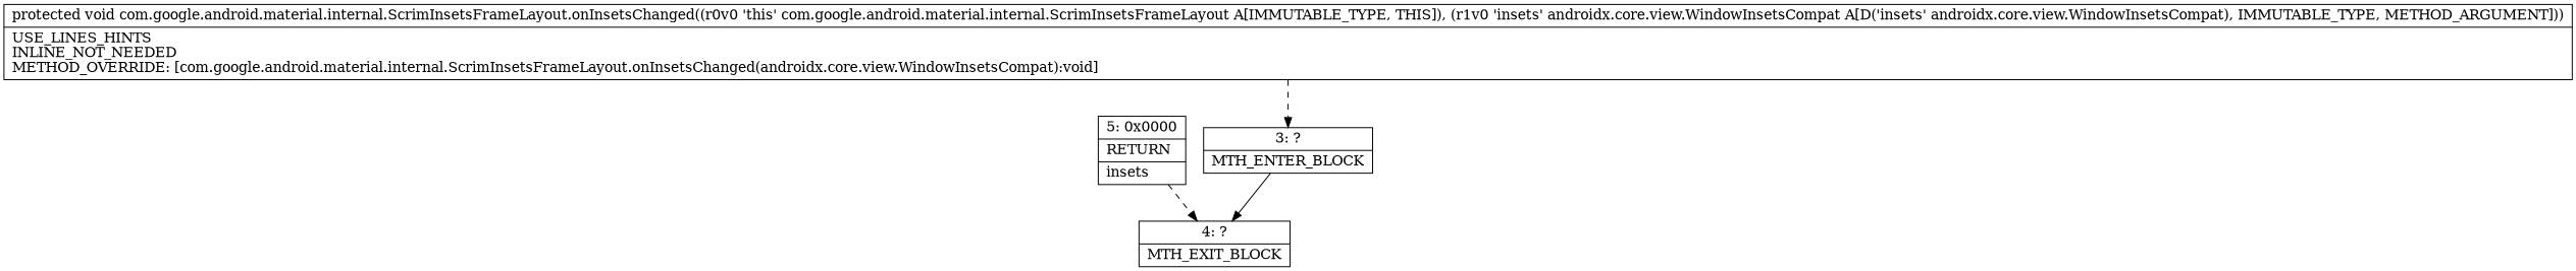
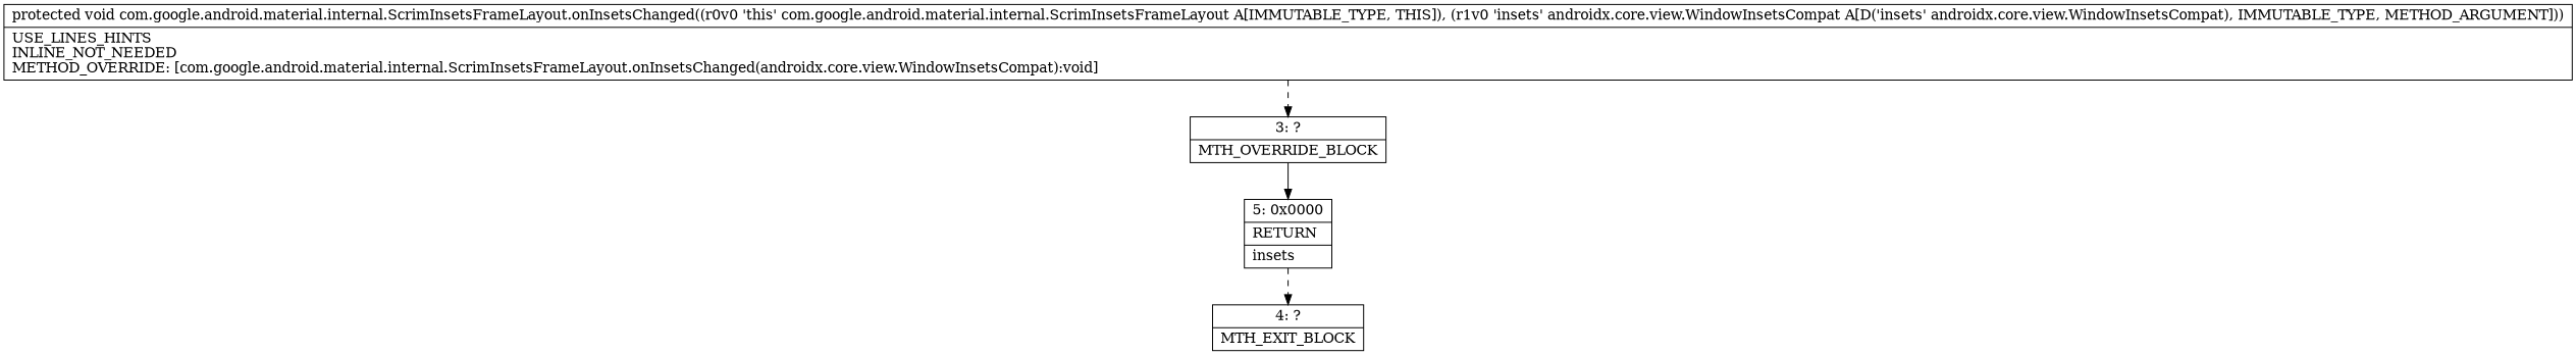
  digraph {
    node [shape=record]
    edge [style=dashed]
-   n1 [label="{3\:\ ?|MTH_ENTER_BLOCK\l}"]
+   n1 [label="{3\:\ ?|MTH_OVERRIDE_BLOCK\l}"]
    n2 [label="{5\:\ 0x0000|RETURN\l|insets\l}"]
    n3 [label="{4\:\ ?|MTH_EXIT_BLOCK\l}"]
    n4 [label="{protected void com.google.android.material.internal.ScrimInsetsFrameLayout.onInsetsChanged((r0v0 'this' com.google.android.material.internal.ScrimInsetsFrameLayout A[IMMUTABLE_TYPE, THIS]), (r1v0 'insets' androidx.core.view.WindowInsetsCompat A[D('insets' androidx.core.view.WindowInsetsCompat), IMMUTABLE_TYPE, METHOD_ARGUMENT]))  | USE_LINES_HINTS\lINLINE_NOT_NEEDED\lMETHOD_OVERRIDE: [com.google.android.material.internal.ScrimInsetsFrameLayout.onInsetsChanged(androidx.core.view.WindowInsetsCompat):void]\l}"]
-   n1 -> n3 [style=solid]
+   n1 -> n2 [style=solid]
    n2 -> n3
    n4 -> n1
  }
